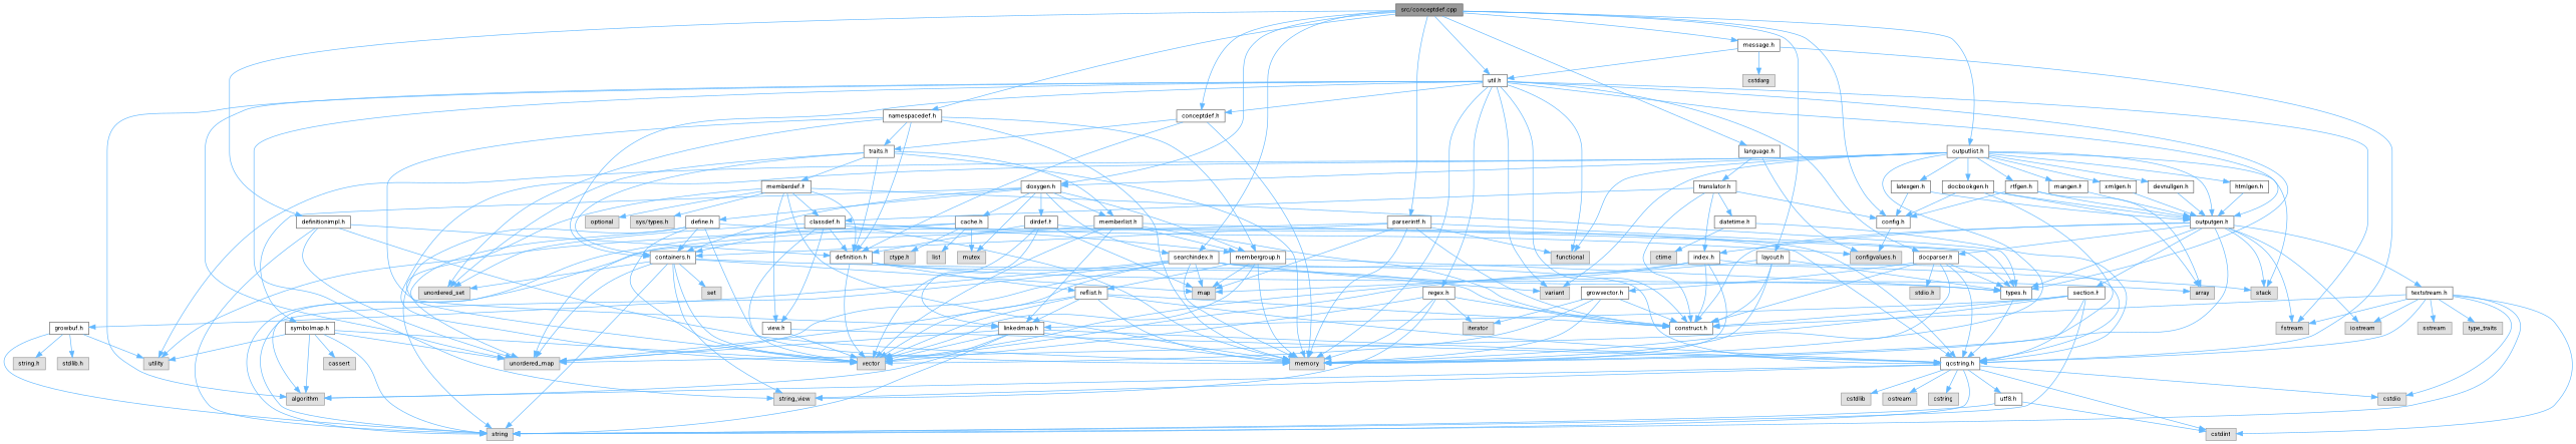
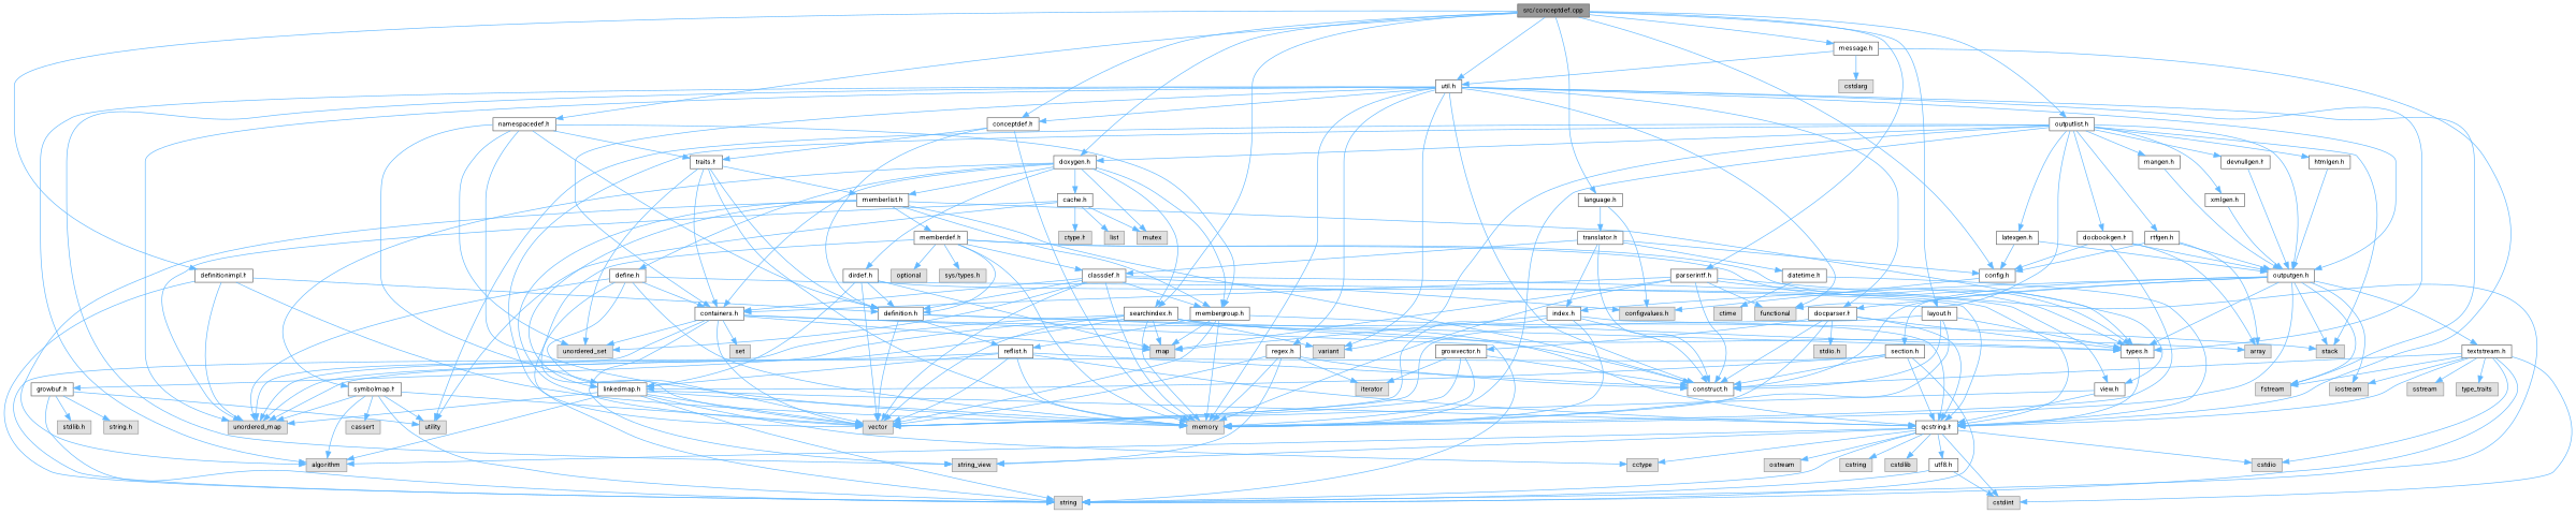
  digraph {
    fontname=Roboto
    node [color=grey40 fillcolor=white fontname=Roboto fontsize=10 shape=box style=filled]
    edge [color=steelblue1 fontname=Roboto fontsize=10 labelfontname=Helvetica labelfontsize=10 style=solid]
    n1 [color=gray40 fillcolor=grey60 fontcolor=black height=0.2 label="src/conceptdef.cpp" width=0.4]
    n2 [height=0.2 label="conceptdef.h" width=0.4]
    n3 [height=0.2 label="definitionimpl.h" width=0.4]
    n4 [height=0.2 label="util.h" width=0.4]
    n5 [height=0.2 label="config.h" width=0.4]
    n6 [height=0.2 label="doxygen.h" width=0.4]
    n7 [height=0.2 label="searchindex.h" width=0.4]
    n8 [height=0.2 label="language.h" width=0.4]
    n9 [height=0.2 label="outputlist.h" width=0.4]
    n10 [height=0.2 label="message.h" width=0.4]
    n11 [height=0.2 label="parserintf.h" width=0.4]
    n12 [height=0.2 label="layout.h" width=0.4]
    n13 [height=0.2 label="namespacedef.h" width=0.4]
    n14 [color=grey60 fillcolor="#E0E0E0" height=0.2 label=memory width=0.4]
    n15 [height=0.2 label="definition.h" width=0.4]
    n16 [height=0.2 label="traits.h" width=0.4]
    n17 [color=grey60 fillcolor="#E0E0E0" height=0.2 label=string width=0.4]
    n18 [color=grey60 fillcolor="#E0E0E0" height=0.2 label=unordered_map width=0.4]
    n19 [height=0.2 label="types.h" width=0.4]
    n20 [height=0.2 label="construct.h" width=0.4]
    n21 [color=grey60 fillcolor="#E0E0E0" height=0.2 label=string_view width=0.4]
    n22 [color=grey60 fillcolor="#E0E0E0" height=0.2 label=algorithm width=0.4]
    n23 [height=0.2 label="containers.h" width=0.4]
    n24 [color=grey60 fillcolor="#E0E0E0" height=0.2 label=functional width=0.4]
    n25 [color=grey60 fillcolor="#E0E0E0" height=0.2 label=fstream width=0.4]
    n26 [color=grey60 fillcolor="#E0E0E0" height=0.2 label=variant width=0.4]
    n27 [height=0.2 label="docparser.h" width=0.4]
    n28 [height=0.2 label="outputgen.h" width=0.4]
    n29 [height=0.2 label="regex.h" width=0.4]
    n30 [color=grey60 fillcolor="#E0E0E0" height=0.2 label="configvalues.h" width=0.4]
    n31 [height=0.2 label="memberlist.h" width=0.4]
    n32 [height=0.2 label="membergroup.h" width=0.4]
    n33 [color=grey60 fillcolor="#E0E0E0" height=0.2 label=mutex width=0.4]
    n34 [height=0.2 label="dirdef.h" width=0.4]
    n35 [height=0.2 label="define.h" width=0.4]
    n36 [height=0.2 label="cache.h" width=0.4]
    n37 [height=0.2 label="symbolmap.h" width=0.4]
    n38 [color=grey60 fillcolor="#E0E0E0" height=0.2 label=vector width=0.4]
    n39 [height=0.2 label="qcstring.h" width=0.4]
    n40 [color=grey60 fillcolor="#E0E0E0" height=0.2 label=map width=0.4]
    n41 [color=grey60 fillcolor="#E0E0E0" height=0.2 label=array width=0.4]
    n42 [height=0.2 label="growbuf.h" width=0.4]
    n43 [height=0.2 label="translator.h" width=0.4]
    n44 [color=grey60 fillcolor="#E0E0E0" height=0.2 label=stack width=0.4]
    n45 [color=grey60 fillcolor="#E0E0E0" height=0.2 label=utility width=0.4]
    n46 [height=0.2 label="htmlgen.h" width=0.4]
    n47 [height=0.2 label="latexgen.h" width=0.4]
    n48 [height=0.2 label="rtfgen.h" width=0.4]
    n49 [height=0.2 label="mangen.h" width=0.4]
    n50 [height=0.2 label="docbookgen.h" width=0.4]
    n51 [height=0.2 label="xmlgen.h" width=0.4]
    n52 [height=0.2 label="devnullgen.h" width=0.4]
    n53 [color=grey60 fillcolor="#E0E0E0" height=0.2 label=cstdarg width=0.4]
    n54 [height=0.2 label="linkedmap.h" width=0.4]
    n55 [color=grey60 fillcolor="#E0E0E0" height=0.2 label=unordered_set width=0.4]
    n56 [height=0.2 label="reflist.h" width=0.4]
+   n57 [color=grey60 fillcolor="#E0E0E0" height=0.2 label=cctype width=0.4]
    n58 [color=grey60 fillcolor="#E0E0E0" height=0.2 label=cstring width=0.4]
    n59 [color=grey60 fillcolor="#E0E0E0" height=0.2 label=cstdio width=0.4]
    n60 [color=grey60 fillcolor="#E0E0E0" height=0.2 label=cstdlib width=0.4]
    n61 [color=grey60 fillcolor="#E0E0E0" height=0.2 label=cstdint width=0.4]
    n62 [color=grey60 fillcolor="#E0E0E0" height=0.2 label=ostream width=0.4]
    n63 [height=0.2 label="utf8.h" width=0.4]
    n64 [height=0.2 label="memberdef.h" width=0.4]
    n65 [color=grey60 fillcolor="#E0E0E0" height=0.2 label=set width=0.4]
    n66 [color=grey60 fillcolor="#E0E0E0" height=0.2 label=optional width=0.4]
    n67 [color=grey60 fillcolor="#E0E0E0" height=0.2 label="sys/types.h" width=0.4]
    n68 [height=0.2 label="view.h" width=0.4]
    n69 [height=0.2 label="classdef.h" width=0.4]
    n70 [color=grey60 fillcolor="#E0E0E0" height=0.2 label="ctype.h" width=0.4]
    n71 [color=grey60 fillcolor="#E0E0E0" height=0.2 label="stdio.h" width=0.4]
    n72 [height=0.2 label="growvector.h" width=0.4]
    n73 [color=grey60 fillcolor="#E0E0E0" height=0.2 label=iostream width=0.4]
    n74 [height=0.2 label="index.h" width=0.4]
    n75 [height=0.2 label="section.h" width=0.4]
    n76 [height=0.2 label="textstream.h" width=0.4]
    n77 [color=grey60 fillcolor="#E0E0E0" height=0.2 label=iterator width=0.4]
    n78 [color=grey60 fillcolor="#E0E0E0" height=0.2 label=sstream width=0.4]
    n79 [color=grey60 fillcolor="#E0E0E0" height=0.2 label=type_traits width=0.4]
    n80 [color=grey60 fillcolor="#E0E0E0" height=0.2 label=list width=0.4]
    n81 [color=grey60 fillcolor="#E0E0E0" height=0.2 label=cassert width=0.4]
    n82 [color=grey60 fillcolor="#E0E0E0" height=0.2 label="stdlib.h" width=0.4]
    n83 [color=grey60 fillcolor="#E0E0E0" height=0.2 label="string.h" width=0.4]
    n84 [height=0.2 label="datetime.h" width=0.4]
    n85 [color=grey60 fillcolor="#E0E0E0" height=0.2 label=ctime width=0.4]
    n1 -> n2
    n1 -> n3
    n1 -> n4
    n1 -> n5
    n1 -> n6
    n1 -> n7
    n1 -> n8
    n1 -> n9
    n1 -> n10
    n1 -> n11
    n1 -> n12
    n1 -> n13
    n2 -> n14
    n2 -> n15
    n2 -> n16
    n3 -> n14
    n3 -> n15
    n3 -> n17
    n3 -> n18
    n4 -> n2
    n4 -> n14
    n4 -> n18
    n4 -> n19
    n4 -> n20
    n4 -> n21
    n4 -> n22
    n4 -> n23
    n4 -> n24
    n4 -> n25
    n4 -> n26
    n4 -> n27
    n4 -> n28
    n4 -> n29
    n5 -> n30
    n6 -> n7
    n6 -> n23
    n6 -> n31
    n6 -> n32
    n6 -> n33
    n6 -> n34
    n6 -> n35
    n6 -> n36
    n6 -> n37
    n7 -> n14
    n7 -> n17
    n7 -> n18
    n7 -> n26
    n7 -> n38
    n7 -> n39
    n7 -> n40
    n7 -> n41
    n7 -> n42
    n8 -> n30
    n8 -> n43
    n9 -> n6
    n9 -> n14
    n9 -> n24
    n9 -> n26
    n9 -> n28
    n9 -> n38
    n9 -> n44
    n9 -> n45
    n9 -> n46
    n9 -> n47
    n9 -> n48
    n9 -> n49
    n9 -> n50
    n9 -> n51
    n9 -> n52
    n10 -> n4
    n10 -> n39
    n10 -> n53
    n11 -> n14
    n11 -> n17
    n11 -> n19
    n11 -> n20
    n11 -> n23
    n11 -> n24
    n11 -> n40
    n12 -> n14
    n12 -> n19
    n12 -> n20
    n12 -> n38
    n13 -> n14
    n13 -> n15
    n13 -> n16
    n13 -> n32
    n13 -> n54
    n13 -> n55
    n15 -> n19
    n15 -> n20
    n15 -> n38
    n15 -> n56
    n16 -> n14
    n16 -> n15
    n16 -> n23
    n16 -> n31
    n16 -> n55
    n19 -> n39
    n23 -> n17
    n23 -> n18
    n23 -> n21
    n23 -> n38
    n23 -> n40
    n23 -> n44
    n23 -> n55
    n23 -> n65
    n27 -> n14
    n27 -> n19
    n27 -> n20
    n27 -> n39
    n27 -> n71
    n27 -> n72
    n28 -> n14
    n28 -> n19
    n28 -> n20
    n28 -> n25
    n28 -> n27
    n28 -> n44
    n28 -> n73
    n28 -> n74
    n28 -> n75
    n28 -> n76
    n29 -> n14
    n29 -> n20
    n29 -> n21
    n29 -> n38
    n29 -> n77
    n31 -> n19
    n31 -> n20
    n31 -> n22
    n31 -> n32
    n31 -> n38
    n31 -> n54
-   n16 -> n64
+   n31 -> n64
    n32 -> n14
    n32 -> n19
    n32 -> n38
    n32 -> n40
    n32 -> n56
    n34 -> n15
    n34 -> n38
    n34 -> n39
    n34 -> n40
    n34 -> n54
    n35 -> n14
    n35 -> n17
    n35 -> n18
    n35 -> n23
    n35 -> n38
    n35 -> n39
    n36 -> n18
    n36 -> n33
    n36 -> n45
    n36 -> n70
    n36 -> n80
    n37 -> n17
    n37 -> n18
    n37 -> n22
    n37 -> n38
    n37 -> n45
    n37 -> n81
    n39 -> n17
    n39 -> n21
    n39 -> n22
+   n39 -> n57
    n39 -> n58
    n39 -> n59
    n39 -> n60
    n39 -> n61
    n39 -> n62
    n39 -> n63
    n42 -> n17
    n42 -> n45
    n42 -> n82
    n42 -> n83
    n43 -> n5
    n43 -> n20
    n43 -> n69
    n43 -> n74
    n43 -> n84
    n46 -> n28
    n47 -> n5
    n47 -> n28
    n48 -> n5
    n48 -> n28
    n48 -> n41
    n49 -> n28
    n50 -> n5
    n50 -> n14
    n50 -> n28
    n50 -> n41
    n51 -> n28
    n52 -> n28
    n54 -> n14
    n54 -> n17
    n54 -> n18
    n54 -> n22
    n54 -> n38
    n54 -> n39
+   n54 -> n57
    n56 -> n14
    n56 -> n18
    n56 -> n20
    n56 -> n38
    n56 -> n39
    n56 -> n54
    n63 -> n17
    n63 -> n61
    n64 -> n14
    n64 -> n15
    n64 -> n19
    n64 -> n38
    n64 -> n66
    n64 -> n67
    n64 -> n68
    n64 -> n69
    n68 -> n38
    n68 -> n39
    n69 -> n14
    n69 -> n15
    n69 -> n23
    n69 -> n30
    n69 -> n32
    n69 -> n38
    n69 -> n55
    n69 -> n68
    n72 -> n14
    n72 -> n20
    n72 -> n38
    n72 -> n77
    n74 -> n14
    n74 -> n20
    n74 -> n38
    n74 -> n39
    n74 -> n40
    n75 -> n17
    n75 -> n18
    n75 -> n20
    n75 -> n39
    n75 -> n54
    n76 -> n17
    n76 -> n20
    n76 -> n25
    n76 -> n39
    n76 -> n59
    n76 -> n61
    n76 -> n73
    n76 -> n78
    n76 -> n79
    n84 -> n39
    n84 -> n85
  }
